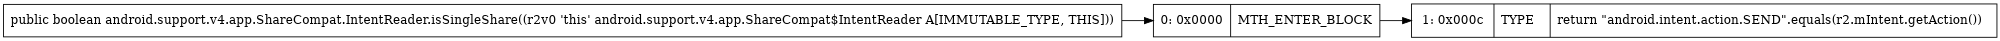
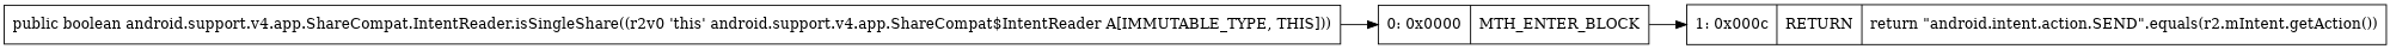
  digraph {
    rankdir=LR
    node [shape=record]
    n1 [label="{0\:\ 0x0000|MTH_ENTER_BLOCK\l}"]
-   n2 [label="{1\:\ 0x000c|TYPE\l|return \"android.intent.action.SEND\".equals(r2.mIntent.getAction())\l}"]
+   n2 [label="{1\:\ 0x000c|RETURN\l|return \"android.intent.action.SEND\".equals(r2.mIntent.getAction())\l}"]
    n3 [label="{public boolean android.support.v4.app.ShareCompat.IntentReader.isSingleShare((r2v0 'this' android.support.v4.app.ShareCompat$IntentReader A[IMMUTABLE_TYPE, THIS])) }"]
    n1 -> n2
    n3 -> n1
  }
